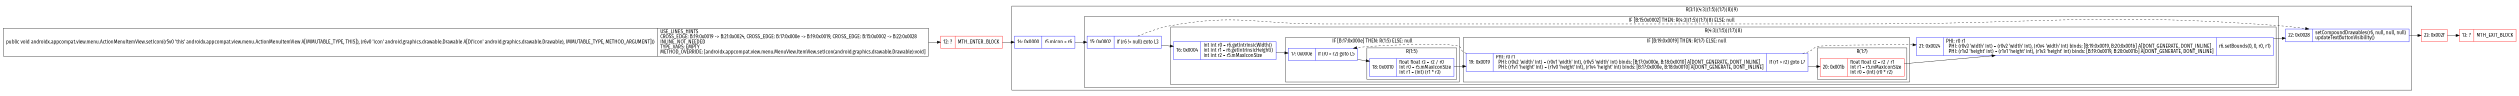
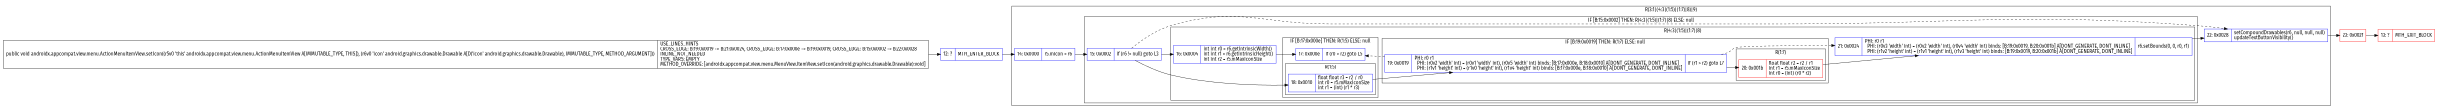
  digraph {
    fontname="Fira Sans"
    rankdir=LR
    node [color=blue fontname="Fira Sans" shape=record]
    edge [fontname="Fira Sans"]
    n1 [label="{18\:\ 0x0010|float float r3 = r2 \/ r0\lint r0 = r5.mMaxIconSize\lint r1 = (int) (r1 * r3)\l}"]
    n2 [label="{17\:\ 0x000e|if (r0 \> r2) goto L5\l}"]
    n3 [color=red label="{20\:\ 0x001b|float float r2 = r2 \/ r1\lint r1 = r5.mMaxIconSize\lint r0 = (int) (r0 * r2)\l}"]
    n4 [label="{19\:\ 0x0019|PHI: r0 r1 \l  PHI: (r0v2 'width' int) = (r0v1 'width' int), (r0v5 'width' int) binds: [B:17:0x000e, B:18:0x0010] A[DONT_GENERATE, DONT_INLINE]\l  PHI: (r1v1 'height' int) = (r1v0 'height' int), (r1v4 'height' int) binds: [B:17:0x000e, B:18:0x0010] A[DONT_GENERATE, DONT_INLINE]\l|if (r1 \> r2) goto L7\l}"]
    n5 [label="{16\:\ 0x0004|int int r0 = r6.getIntrinsicWidth()\lint int r1 = r6.getIntrinsicHeight()\lint int r2 = r5.mMaxIconSize\l}"]
    n6 [label="{21\:\ 0x0024|PHI: r0 r1 \l  PHI: (r0v3 'width' int) = (r0v2 'width' int), (r0v4 'width' int) binds: [B:19:0x0019, B:20:0x001b] A[DONT_GENERATE, DONT_INLINE]\l  PHI: (r1v2 'height' int) = (r1v1 'height' int), (r1v3 'height' int) binds: [B:19:0x0019, B:20:0x001b] A[DONT_GENERATE, DONT_INLINE]\l|r6.setBounds(0, 0, r0, r1)\l}"]
    n7 [label="{15\:\ 0x0002|if (r6 != null) goto L3\l}"]
    n8 [label="{14\:\ 0x0000|r5.mIcon = r6\l}"]
    n9 [label="{22\:\ 0x0028|setCompoundDrawables(r6, null, null, null)\lupdateTextButtonVisibility()\l}"]
    n10 [color=red label="{23\:\ 0x002f}"]
    n11 [color=red label="{13\:\ ?|MTH_EXIT_BLOCK\l}"]
-   n12 [color=red label="{12\:\ ?|MTH_ENTER_BLOCK\l}"]
+   n12 [label="{12\:\ ?|MTH_ENTER_BLOCK\l}"]
    n13 [label="{public void androidx.appcompat.view.menu.ActionMenuItemView.setIcon((r5v0 'this' androidx.appcompat.view.menu.ActionMenuItemView A[IMMUTABLE_TYPE, THIS]), (r6v0 'icon' android.graphics.drawable.Drawable A[D('icon' android.graphics.drawable.Drawable), IMMUTABLE_TYPE, METHOD_ARGUMENT]))  | USE_LINES_HINTS\lCROSS_EDGE: B:19:0x0019 \-\> B:21:0x0024, CROSS_EDGE: B:17:0x000e \-\> B:19:0x0019, CROSS_EDGE: B:15:0x0002 \-\> B:22:0x0028\lINLINE_NOT_NEEDED\lTYPE_VARS: EMPTY\lMETHOD_OVERRIDE: [androidx.appcompat.view.menu.MenuView.ItemView.setIcon(android.graphics.drawable.Drawable):void]\l}" color=""]
    subgraph cluster_1 {
      label="R(3:1|(4:3|(1:5)|(1:7)|8)|9)"
      n8
      n9
      subgraph cluster_2 {
        label="IF [B:15:0x0002] THEN: R(4:3|(1:5)|(1:7)|8) ELSE: null"
        n7
        subgraph cluster_3 {
          label="R(4:3|(1:5)|(1:7)|8)"
          n5
          n6
          subgraph cluster_4 {
            label="IF [B:17:0x000e] THEN: R(1:5) ELSE: null"
            n2
            subgraph cluster_5 {
              label="R(1:5)"
              n1
            }
          }
          subgraph cluster_6 {
            label="IF [B:19:0x0019] THEN: R(1:7) ELSE: null"
            n4
            subgraph cluster_7 {
              label="R(1:7)"
              n3
            }
          }
        }
      }
    }
    n1 -> n4
-   n2 -> n1
+   n7 -> n1
    n3 -> n6
    n4 -> n2 [style=dashed]
    n4 -> n3
    n4 -> n6 [style=dashed]
    n5 -> n2
    n6 -> n9
    n7 -> n5
    n7 -> n9 [style=dashed]
    n8 -> n7
    n9 -> n10
    n10 -> n11
    n12 -> n8
    n13 -> n12
  }
